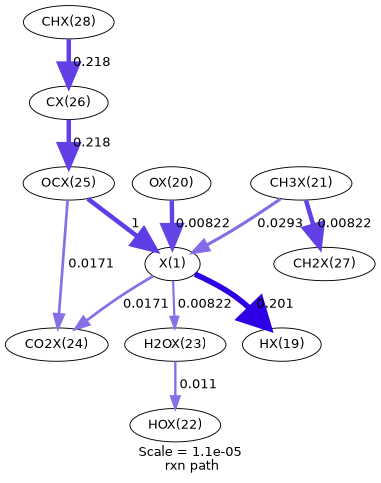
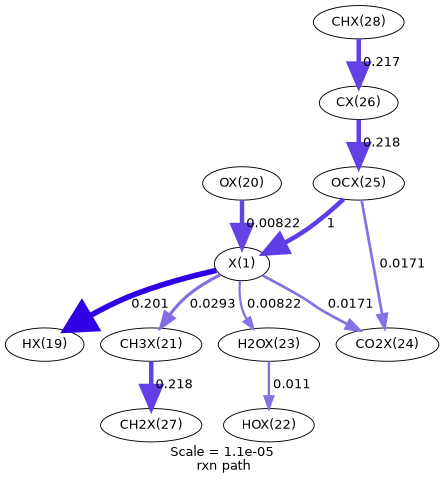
  digraph {
    fontname=Helvetica
    label="Scale = 1.1e-05\l rxn path"
    node [fontname=Helvetica]
    edge [arrowsize=2.42 color="0.7, 0.718, 0.9" fontname=Helvetica penwidth=4.85]
    n1 [label="X(1)"]
    n2 [label="HX(19)"]
    n3 [label="CH3X(21)"]
    n4 [label="H2OX(23)"]
    n5 [label="CO2X(24)"]
    n6 [label="CH2X(27)"]
    n7 [label="HOX(22)"]
    n8 [label="OX(20)"]
    n9 [label="OCX(25)"]
    n10 [label="CHX(28)"]
    n11 [label="CX(26)"]
    n1 -> n2 [arrowsize=3 color="0.7, 1.5, 0.9" label=" 0.201" penwidth=6]
-   n3 -> n1 [arrowsize=1.67 color="0.7, 0.529, 0.9" label=" 0.0293" penwidth=3.34]
+   n1 -> n3 [arrowsize=1.67 color="0.7, 0.529, 0.9" label=" 0.0293" penwidth=3.34]
    n1 -> n4 [arrowsize=1.19 color="0.7, 0.508, 0.9" label=" 0.00822" penwidth=2.38]
    n1 -> n5 [arrowsize=1.46 color="0.7, 0.517, 0.9" label=" 0.0171" penwidth=2.93]
-   n3 -> n6 [label=" 0.00822"]
+   n3 -> n6 [label=" 0.218"]
    n4 -> n7 [arrowsize=1.3 color="0.7, 0.511, 0.9" label=" 0.011" penwidth=2.6]
    n8 -> n1 [arrowsize=2.39 color="0.7, 0.701, 0.9" label=" 0.00822" penwidth=4.79]
    n9 -> n1 [arrowsize=2.45 color="0.7, 0.735, 0.9" label=" 1" penwidth=4.91]
    n9 -> n5 [arrowsize=1.46 color="0.7, 0.517, 0.9" label=" 0.0171" penwidth=2.93]
-   n10 -> n11 [label=" 0.218"]
+   n10 -> n11 [label=" 0.217"]
    n11 -> n9 [label=" 0.218"]
  }
